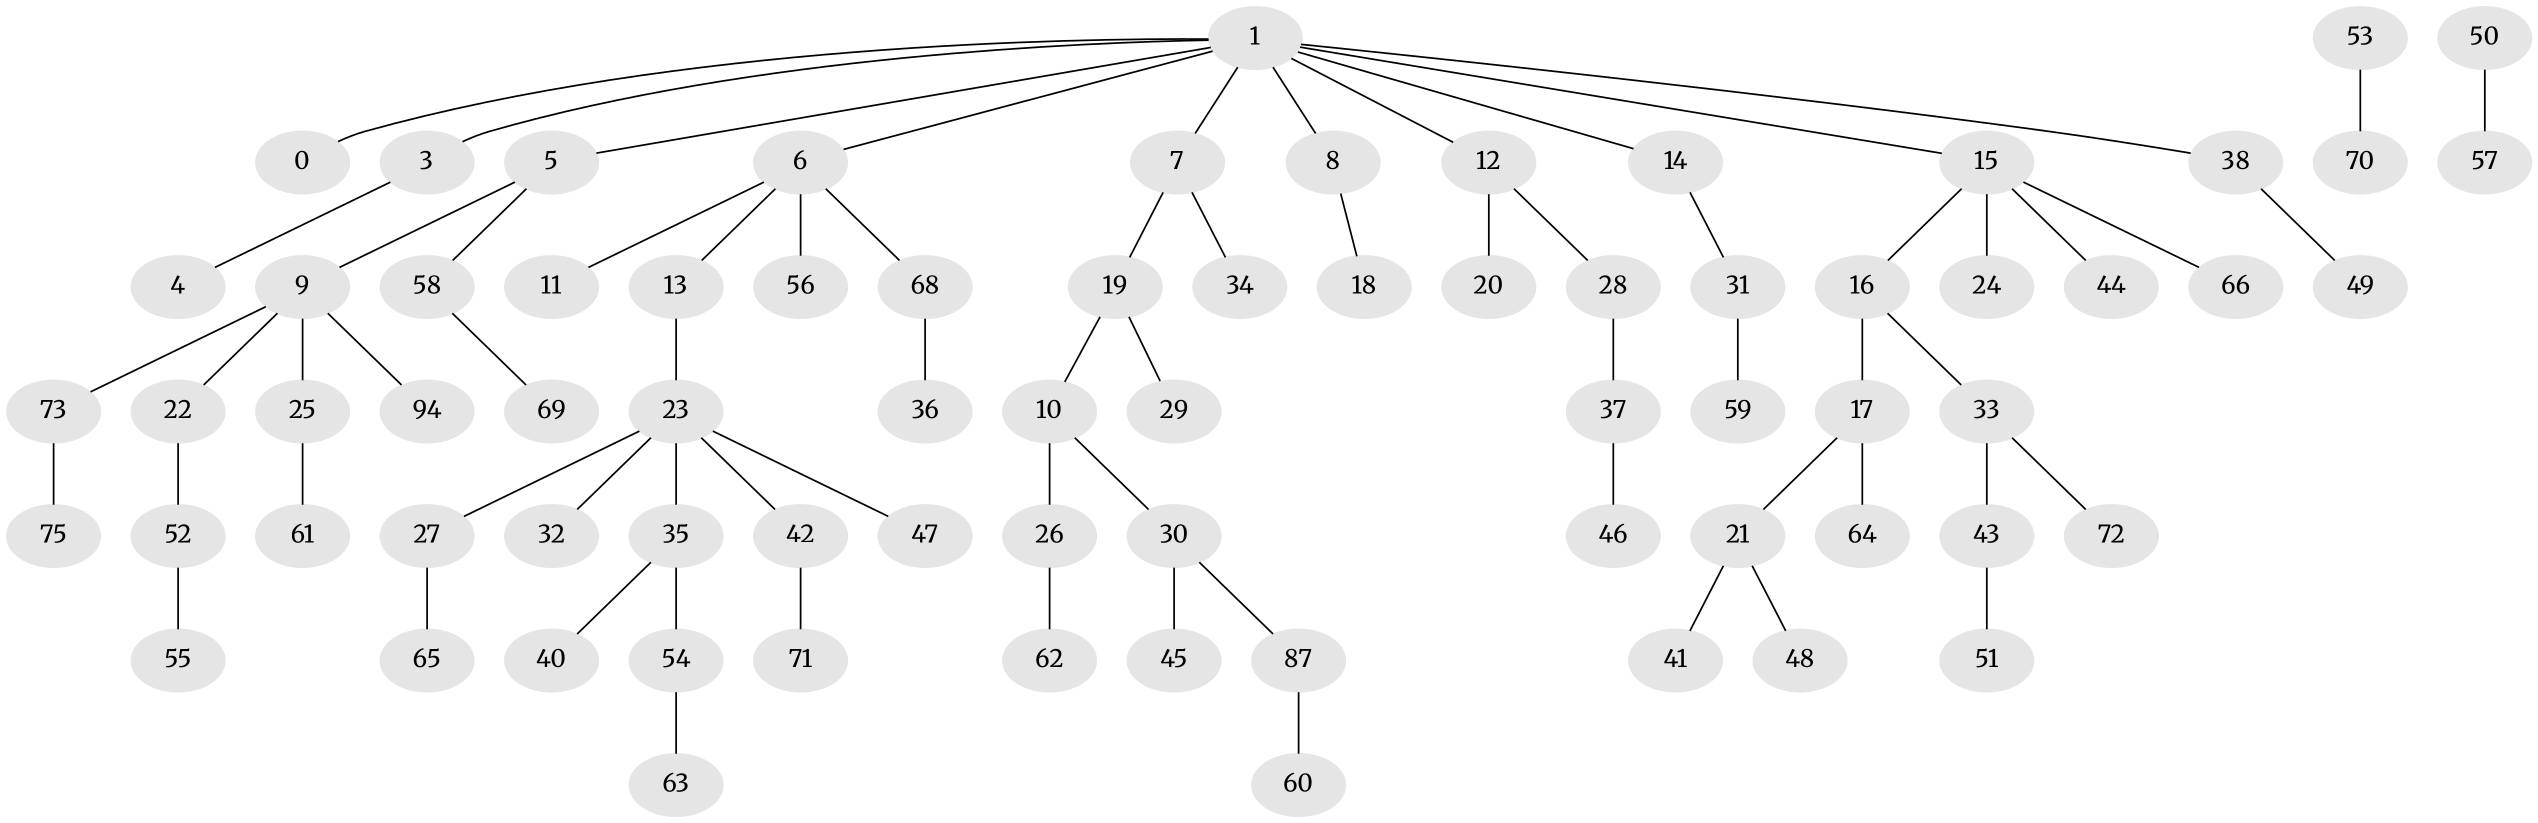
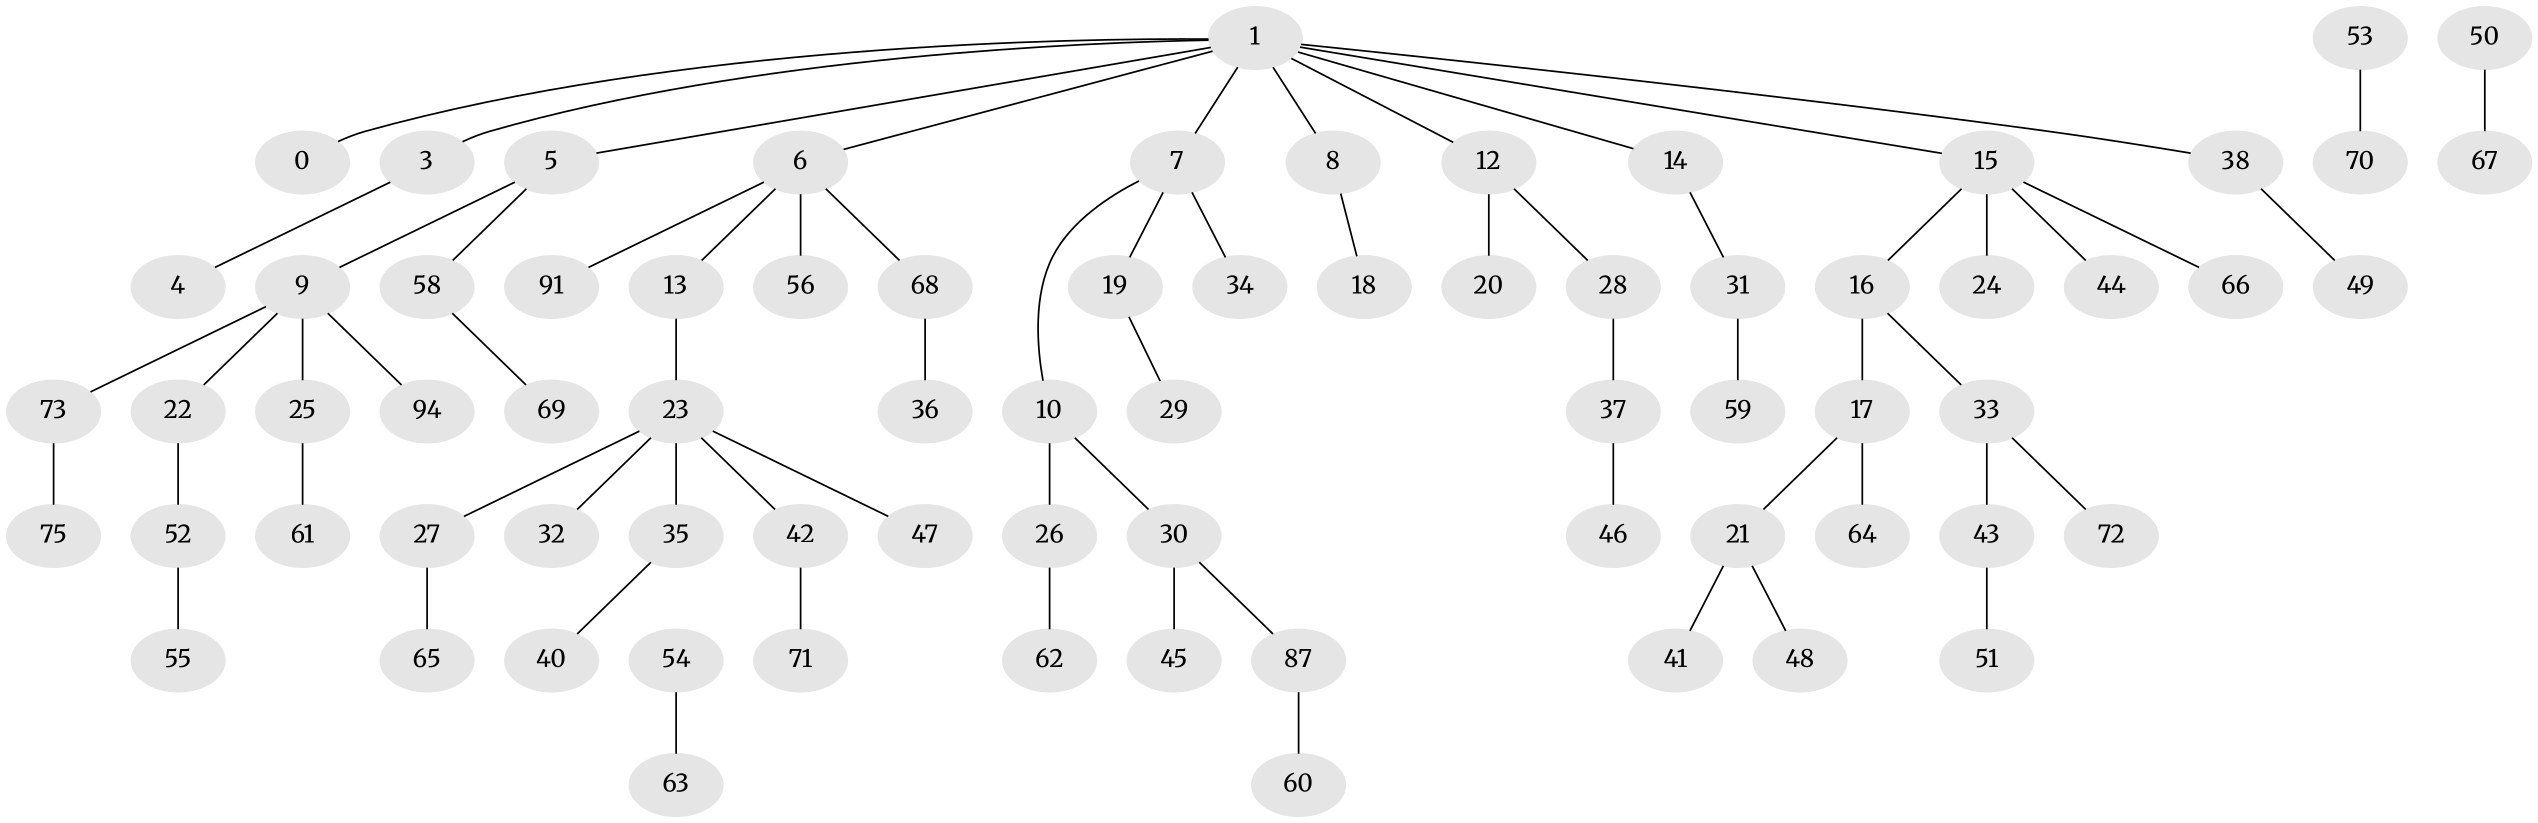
  graph {
    fontname=Merriweather
    node [color=gray90 fontname=Merriweather style=filled]
    edge [fontname=Merriweather]
    n1 [label=0]
    1
    3
    5
    6
    7
    8
    12
    14
    15
    38
    4
    9
    58
-   11
+   11 [label=91]
    13
    56
    68
    10
    19
    34
    18
    20
    28
    31
    16
    24
    44
    66
    49
    73
    75
    22
    25
    n35 [label=94]
    69
    23
    36
    26
    30
    29
    52
    61
    62
    45
    n46 [label=87]
    53
    70
    37
    27
    32
    35
    42
    47
    59
    17
    33
    21
    64
    43
    72
    41
    48
    50
-   67 [label=57]
+   67
    55
    65
    40
    54
    71
    46
    60
    51
    63
    1 -- n1
    1 -- 3
    1 -- 5
    1 -- 6
    1 -- 7
    1 -- 8
    1 -- 12
    1 -- 14
    1 -- 15
    1 -- 38
    3 -- 4
    5 -- 9
    5 -- 58
    6 -- 11
    6 -- 13
    6 -- 56
    6 -- 68
-   19 -- 10
+   7 -- 10
    7 -- 19
    7 -- 34
    8 -- 18
    12 -- 20
    12 -- 28
    14 -- 31
    15 -- 16
    15 -- 24
    15 -- 44
    15 -- 66
    38 -- 49
    9 -- 73
    9 -- 22
    9 -- 25
    9 -- n35
    58 -- 69
    13 -- 23
    68 -- 36
    10 -- 26
    10 -- 30
    19 -- 29
    28 -- 37
    31 -- 59
    16 -- 17
    16 -- 33
    73 -- 75
    22 -- 52
    25 -- 61
    23 -- 27
    23 -- 32
    23 -- 35
    23 -- 42
    23 -- 47
    26 -- 62
    30 -- 45
    30 -- n46
    52 -- 55
    n46 -- 60
    53 -- 70
    37 -- 46
    27 -- 65
    35 -- 40
-   35 -- 54
    42 -- 71
    17 -- 21
    17 -- 64
    33 -- 43
    33 -- 72
    21 -- 41
    21 -- 48
    43 -- 51
    50 -- 67
    54 -- 63
  }
